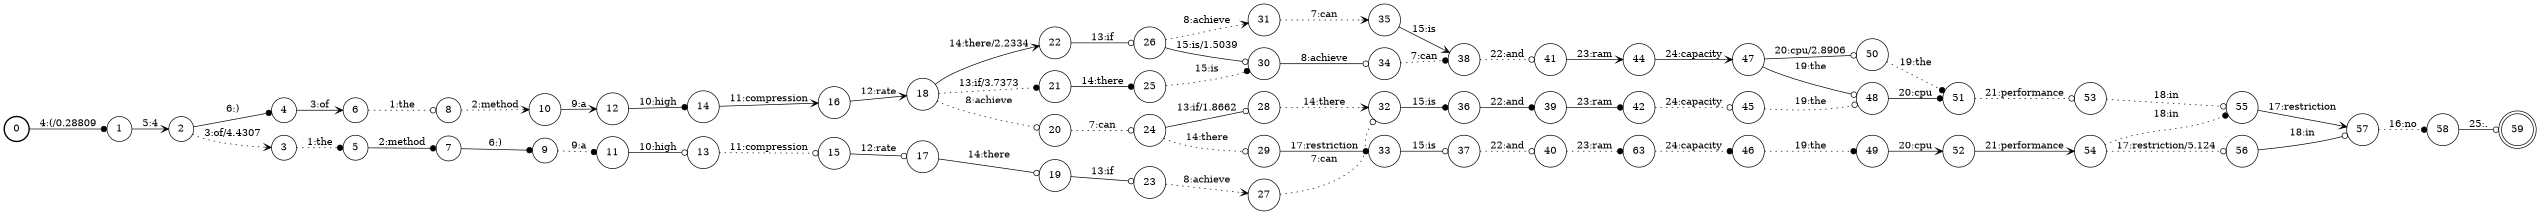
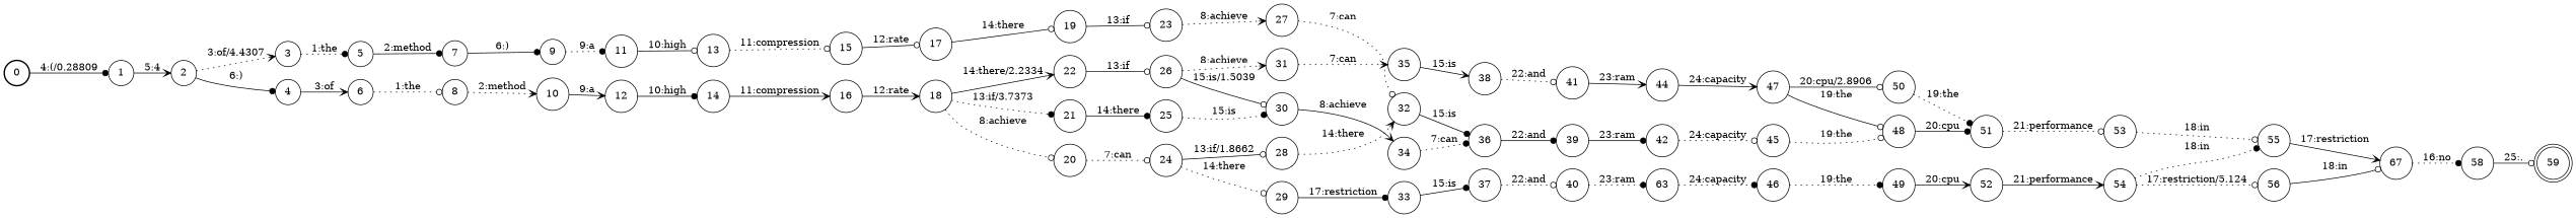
  digraph {
    nodesep=0.25
    rankdir=LR
    ranksep=0.4
    node [fontsize=14 shape=circle style=solid]
    edge [arrowhead=odot fontsize=14 style=solid]
    n1 [label=0 style=bold]
    n2 [label=1]
    n3 [label=2]
    n4 [label=3]
    n5 [label=4]
    n6 [label=5]
    n7 [label=6]
    n8 [label=7]
    n9 [label=8]
    n10 [label=9]
    n11 [label=10]
    n12 [label=11]
    n13 [label=12]
    n14 [label=13]
    n15 [label=14]
    n16 [label=15]
    n17 [label=16]
    n18 [label=17]
    n19 [label=18]
    n20 [label=19]
    n21 [label=20]
    n22 [label=21]
    n23 [label=22]
    n24 [label=23]
    n25 [label=24]
    n26 [label=25]
    n27 [label=26]
    n28 [label=27]
    n29 [label=28]
    n30 [label=29]
    n31 [label=30]
    n32 [label=31]
    n33 [label=32]
    n34 [label=33]
    n35 [label=34]
    n36 [label=35]
    n37 [label=36]
    n38 [label=37]
    n39 [label=38]
    n40 [label=39]
    n41 [label=40]
    n42 [label=41]
    n43 [label=42]
    n44 [label=63]
    n45 [label=44]
    n46 [label=45]
    n47 [label=46]
    n48 [label=47]
    n49 [label=48]
    n50 [label=49]
    n51 [label=50]
    n52 [label=51]
    n53 [label=52]
    n54 [label=53]
    n55 [label=54]
    n56 [label=55]
    n57 [label=56]
-   n58 [label=57]
+   n58 [label=67]
    n59 [label=58]
    n60 [label=59 shape=doublecircle]
    n1 -> n2 [arrowhead=dot label="4:(/0.28809"]
    n2 -> n3 [arrowhead=vee label="5:4"]
    n3 -> n4 [arrowhead=vee label="3:of/4.4307" style=dotted]
    n3 -> n5 [arrowhead=dot label="6:)"]
    n4 -> n6 [arrowhead=dot label="1:the" style=dotted]
    n5 -> n7 [arrowhead=vee label="3:of"]
    n6 -> n8 [arrowhead=dot label="2:method"]
    n7 -> n9 [label="1:the" style=dotted]
    n8 -> n10 [arrowhead=dot label="6:)"]
    n9 -> n11 [arrowhead=vee label="2:method" style=dotted]
    n10 -> n12 [arrowhead=dot label="9:a" style=dotted]
    n11 -> n13 [arrowhead=vee label="9:a"]
    n12 -> n14 [label="10:high"]
    n13 -> n15 [arrowhead=dot label="10:high"]
    n14 -> n16 [label="11:compression" style=dotted]
    n15 -> n17 [arrowhead=vee label="11:compression"]
    n16 -> n18 [label="12:rate"]
    n17 -> n19 [arrowhead=vee label="12:rate"]
    n18 -> n20 [label="14:there"]
    n19 -> n21 [label="8:achieve" style=dotted]
    n19 -> n22 [arrowhead=dot label="13:if/3.7373" style=dotted]
    n19 -> n23 [arrowhead=vee label="14:there/2.2334"]
    n20 -> n24 [label="13:if"]
    n21 -> n25 [label="7:can" style=dotted]
    n22 -> n26 [arrowhead=dot label="14:there"]
    n23 -> n27 [label="13:if"]
    n24 -> n28 [arrowhead=vee label="8:achieve" style=dotted]
    n25 -> n29 [label="13:if/1.8662"]
    n25 -> n30 [label="14:there" style=dotted]
    n26 -> n31 [arrowhead=dot label="15:is" style=dotted]
    n27 -> n31 [label="15:is/1.5039"]
    n27 -> n32 [arrowhead=vee label="8:achieve" style=dotted]
    n28 -> n33 [label="7:can" style=dotted]
    n29 -> n33 [arrowhead=vee label="14:there" style=dotted]
    n30 -> n34 [arrowhead=dot label="17:restriction"]
-   n31 -> n35 [label="8:achieve"]
+   n31 -> n35 [arrowhead=vee label="8:achieve"]
    n32 -> n36 [arrowhead=vee label="7:can" style=dotted]
    n33 -> n37 [arrowhead=dot label="15:is"]
-   n34 -> n38 [label="15:is"]
-   n35 -> n39 [arrowhead=dot label="7:can" style=dotted]
+   n34 -> n38 [arrowhead=dot label="15:is"]
+   n35 -> n37 [arrowhead=dot label="7:can" style=dotted]
    n36 -> n39 [arrowhead=vee label="15:is"]
    n37 -> n40 [arrowhead=dot label="22:and"]
    n38 -> n41 [label="22:and" style=dotted]
    n39 -> n42 [label="22:and" style=dotted]
    n40 -> n43 [arrowhead=dot label="23:ram"]
    n41 -> n44 [arrowhead=dot label="23:ram" style=dotted]
    n42 -> n45 [arrowhead=vee label="23:ram"]
    n43 -> n46 [label="24:capacity" style=dotted]
    n44 -> n47 [arrowhead=dot label="24:capacity" style=dotted]
    n45 -> n48 [arrowhead=vee label="24:capacity"]
    n46 -> n49 [label="19:the" style=dotted]
    n47 -> n50 [arrowhead=dot label="19:the" style=dotted]
    n48 -> n49 [label="19:the"]
    n48 -> n51 [label="20:cpu/2.8906"]
    n49 -> n52 [arrowhead=dot label="20:cpu"]
    n50 -> n53 [arrowhead=vee label="20:cpu"]
    n51 -> n52 [arrowhead=dot label="19:the" style=dotted]
    n52 -> n54 [label="21:performance" style=dotted]
    n53 -> n55 [arrowhead=vee label="21:performance"]
    n54 -> n56 [label="18:in" style=dotted]
    n55 -> n56 [arrowhead=dot label="18:in" style=dotted]
    n55 -> n57 [label="17:restriction/5.124" style=dotted]
    n56 -> n58 [arrowhead=vee label="17:restriction"]
    n57 -> n58 [label="18:in"]
    n58 -> n59 [arrowhead=dot label="16:no" style=dotted]
    n59 -> n60 [label="25:."]
  }
